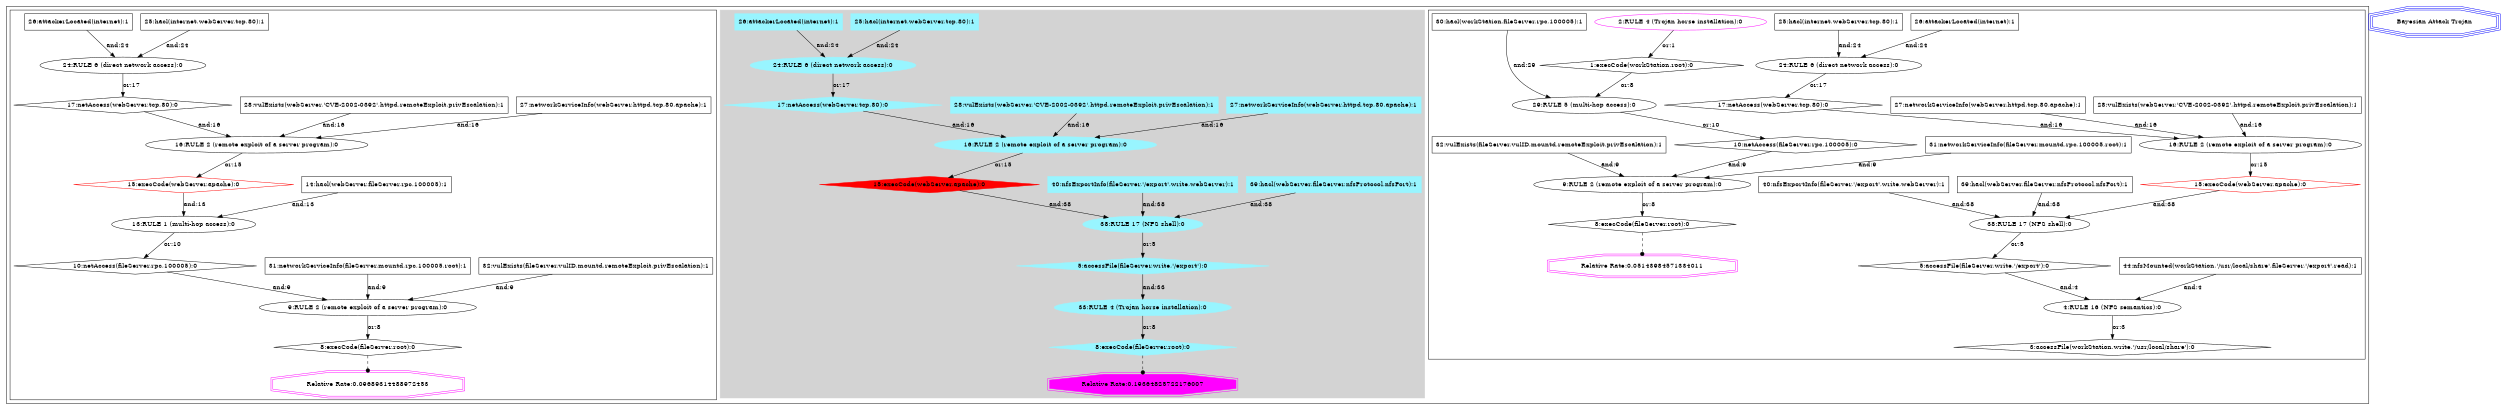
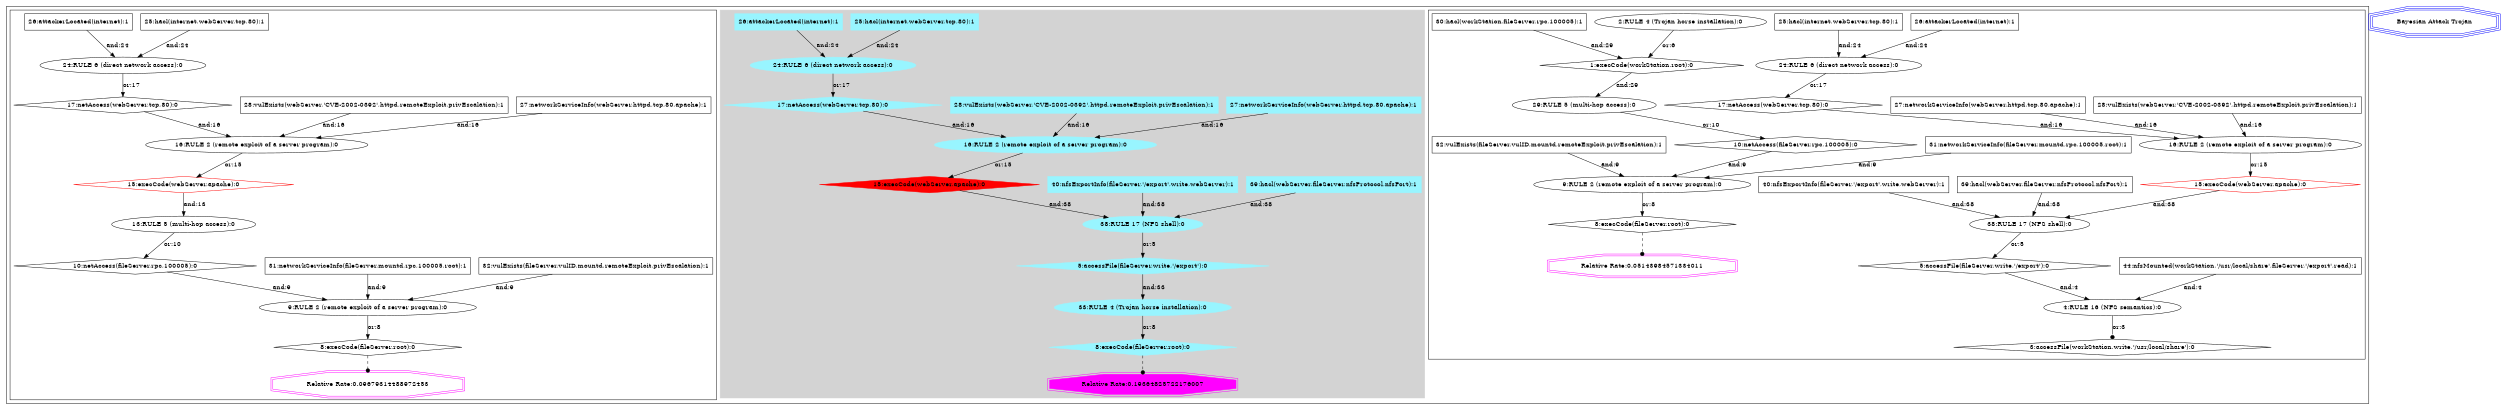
  digraph {
    compound=true
    node [shape=box]
    n1 [label="39:hacl(webServer,fileServer,nfsProtocol,nfsPort):1"]
    n2 [label="38:RULE 17 (NFS shell):0" shape=ellipse]
    n3 [label="5:accessFile(fileServer,write,'/export'):0" shape=diamond]
    n4 [label="4:RULE 16 (NFS semantics):0" shape=ellipse]
    n5 [label="24:RULE 6 (direct network access):0" shape=ellipse]
    n6 [label="17:netAccess(webServer,tcp,80):0" shape=diamond]
    n7 [label="10:netAccess(fileServer,rpc,100005):0" shape=diamond]
    n8 [label="9:RULE 2 (remote exploit of a server program):0" shape=ellipse]
    n9 [label="27:networkServiceInfo(webServer,httpd,tcp,80,apache):1"]
    n10 [label="16:RULE 2 (remote exploit of a server program):0" shape=ellipse]
    n11 [color=red label="15:execCode(webServer,apache):0" shape=diamond]
-   n12 [label="2:RULE 4 (Trojan horse installation):0" shape=ellipse color=magenta]
+   n12 [label="2:RULE 4 (Trojan horse installation):0" shape=ellipse]
    n13 [label="1:execCode(workStation,root):0" shape=diamond]
    n14 [label="31:networkServiceInfo(fileServer,mountd,rpc,100005,root):1"]
    n15 [label="30:hacl(workStation,fileServer,rpc,100005):1"]
    n16 [label="29:RULE 5 (multi-hop access):0" shape=ellipse]
    n17 [label="44:nfsMounted(workStation,'/usr/local/share',fileServer,'/export',read):1"]
    n18 [label="3:accessFile(workStation,write,'/usr/local/share'):0" shape=diamond]
    n19 [label="25:hacl(internet,webServer,tcp,80):1"]
    n20 [label="26:attackerLocated(internet):1"]
    n21 [label="40:nfsExportInfo(fileServer,'/export',write,webServer):1"]
    n22 [label="8:execCode(fileServer,root):0" shape=diamond]
    n23 [color=magenta label="Relative Rate:0.05143984571334011" shape=doubleoctagon]
    n24 [label="32:vulExists(fileServer,vulID,mountd,remoteExploit,privEscalation):1"]
    n25 [label="28:vulExists(webServer,'CVE-2002-0392',httpd,remoteExploit,privEscalation):1"]
    n26 [color=cadetblue1 label="33:RULE 4 (Trojan horse installation):0" shape=ellipse style=filled]
    n27 [color=cadetblue1 label="8:execCode(fileServer,root):0" shape=diamond style=filled]
    n28 [color=cadetblue1 label="39:hacl(webServer,fileServer,nfsProtocol,nfsPort):1" style=filled]
    n29 [color=cadetblue1 label="38:RULE 17 (NFS shell):0" shape=ellipse style=filled]
    n30 [color=cadetblue1 label="27:networkServiceInfo(webServer,httpd,tcp,80,apache):1" style=filled]
    n31 [color=cadetblue1 label="16:RULE 2 (remote exploit of a server program):0" shape=ellipse style=filled]
    n32 [color=cadetblue1 label="5:accessFile(fileServer,write,'/export'):0" shape=diamond style=filled]
    n33 [color=magenta label="Relative Rate:0.19364825722176007" shape=doubleoctagon style=filled]
    n34 [color=cadetblue1 label="40:nfsExportInfo(fileServer,'/export',write,webServer):1" style=filled]
    n35 [color=red label="15:execCode(webServer,apache):0" shape=diamond style=filled]
    n36 [color=cadetblue1 label="17:netAccess(webServer,tcp,80):0" shape=diamond style=filled]
    n37 [color=cadetblue1 label="25:hacl(internet,webServer,tcp,80):1" style=filled]
    n38 [color=cadetblue1 label="24:RULE 6 (direct network access):0" shape=ellipse style=filled]
    n39 [color=cadetblue1 label="28:vulExists(webServer,'CVE-2002-0392',httpd,remoteExploit,privEscalation):1" style=filled]
    n40 [color=cadetblue1 label="26:attackerLocated(internet):1" style=filled]
    n41 [label="9:RULE 2 (remote exploit of a server program):0" shape=ellipse]
    n42 [label="8:execCode(fileServer,root):0" shape=diamond]
    n43 [label="27:networkServiceInfo(webServer,httpd,tcp,80,apache):1"]
    n44 [label="16:RULE 2 (remote exploit of a server program):0" shape=ellipse]
-   n45 [label="13:RULE 1 (multi-hop access):0" shape=ellipse]
+   n45 [label="13:RULE 5 (multi-hop access):0" shape=ellipse]
    n46 [label="10:netAccess(fileServer,rpc,100005):0" shape=diamond]
-   n47 [color=magenta label="Relative Rate:0.09689314488972453" shape=doubleoctagon]
+   n47 [color=magenta label="Relative Rate:0.09679314488972453" shape=doubleoctagon]
    n48 [color=red label="15:execCode(webServer,apache):0" shape=diamond]
    n49 [label="17:netAccess(webServer,tcp,80):0" shape=diamond]
-   n50 [label="14:hacl(webServer,fileServer,rpc,100005):1"]
    n51 [label="32:vulExists(fileServer,vulID,mountd,remoteExploit,privEscalation):1"]
    n52 [label="25:hacl(internet,webServer,tcp,80):1"]
    n53 [label="24:RULE 6 (direct network access):0" shape=ellipse]
    n54 [label="28:vulExists(webServer,'CVE-2002-0392',httpd,remoteExploit,privEscalation):1"]
    n55 [label="31:networkServiceInfo(fileServer,mountd,rpc,100005,root):1"]
    n56 [label="26:attackerLocated(internet):1"]
    n57 [color=blue label="Bayesian Attack Trojan" shape=tripleoctagon]
    subgraph cluster_1 {
      subgraph cluster_2 {
        n1
        n2
        n3
        n4
        n5
        n6
        n7
        n8
        n9
        n10
        n11
        n12
        n13
        n14
        n15
        n16
        n17
        n18
        n19
        n20
        n21
        n22
        n23
        n24
        n25
      }
      subgraph cluster_3 {
        color=lightgrey
        style=filled
        n26
        n27
        n28
        n29
        n30
        n31
        n32
        n33
        n34
        n35
        n36
        n37
        n38
        n39
        n40
      }
      subgraph cluster_4 {
        n41
        n42
        n43
        n44
        n45
        n46
        n47
        n48
        n49
-       n50
        n51
        n52
        n53
        n54
        n55
        n56
      }
    }
    n1 -> n2 [label="and:38"]
    n2 -> n3 [label="or:5"]
    n3 -> n4 [label="and:4"]
-   n4 -> n18 [label="or:3"]
+   n4 -> n18 [label="or:3" arrowhead=dot]
    n5 -> n6 [label="or:17"]
    n6 -> n10 [label="and:16"]
    n7 -> n8 [label="and:9"]
    n8 -> n22 [label="or:8"]
    n9 -> n10 [label="and:16"]
    n10 -> n11 [label="or:15"]
    n11 -> n2 [label="and:38"]
-   n12 -> n13 [label="or:1"]
-   n13 -> n16 [label="or:8"]
+   n12 -> n13 [label="or:6"]
+   n13 -> n16 [label="and:29"]
    n14 -> n8 [label="and:9"]
-   n15 -> n16 [label="and:29"]
+   n15 -> n13 [label="and:29"]
    n16 -> n7 [label="or:10"]
    n17 -> n4 [label="and:4"]
    n19 -> n5 [label="and:24"]
    n20 -> n5 [label="and:24"]
    n21 -> n2 [label="and:38"]
    n22 -> n23 [arrowhead=dot style=dashed]
    n24 -> n8 [label="and:9"]
    n25 -> n10 [label="and:16"]
    n26 -> n27 [label="or:8"]
    n27 -> n33 [arrowhead=dot style=dashed]
    n28 -> n29 [label="and:38"]
    n29 -> n32 [label="or:5"]
    n30 -> n31 [label="and:16"]
    n31 -> n35 [label="or:15"]
    n32 -> n26 [label="and:33"]
    n34 -> n29 [label="and:38"]
    n35 -> n29 [label="and:38"]
    n36 -> n31 [label="and:16"]
    n37 -> n38 [label="and:24"]
    n38 -> n36 [label="or:17"]
    n39 -> n31 [label="and:16"]
    n40 -> n38 [label="and:24"]
    n41 -> n42 [label="or:8"]
    n42 -> n47 [arrowhead=dot style=dashed]
    n43 -> n44 [label="and:16"]
    n44 -> n48 [label="or:15"]
    n45 -> n46 [label="or:10"]
    n46 -> n41 [label="and:9"]
    n48 -> n45 [label="and:13"]
    n49 -> n44 [label="and:16"]
-   n50 -> n45 [label="and:13"]
    n51 -> n41 [label="and:9"]
    n52 -> n53 [label="and:24"]
    n53 -> n49 [label="or:17"]
    n54 -> n44 [label="and:16"]
    n55 -> n41 [label="and:9"]
    n56 -> n53 [label="and:24"]
  }
